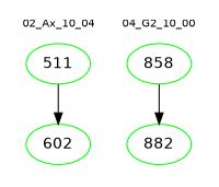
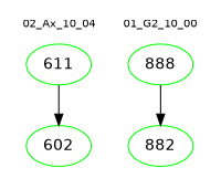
  digraph {
    fontname="DejaVu Sans"
    node [color=green fontname="DejaVu Sans"]
    edge [color=black fontname="DejaVu Sans"]
-   n1 [label=511]
+   n1 [label=611]
    n2 [label=602]
-   n3 [label=858]
+   n3 [label=888]
    n4 [label=882]
    subgraph cluster_1 {
      color=white
      fontsize=10
      label="02_Ax_10_04"
      n1
      n2
    }
    subgraph cluster_2 {
      color=white
      fontsize=10
-     label="04_G2_10_00"
+     label="01_G2_10_00"
      n3
      n4
    }
    n1 -> n2
    n3 -> n4
  }
